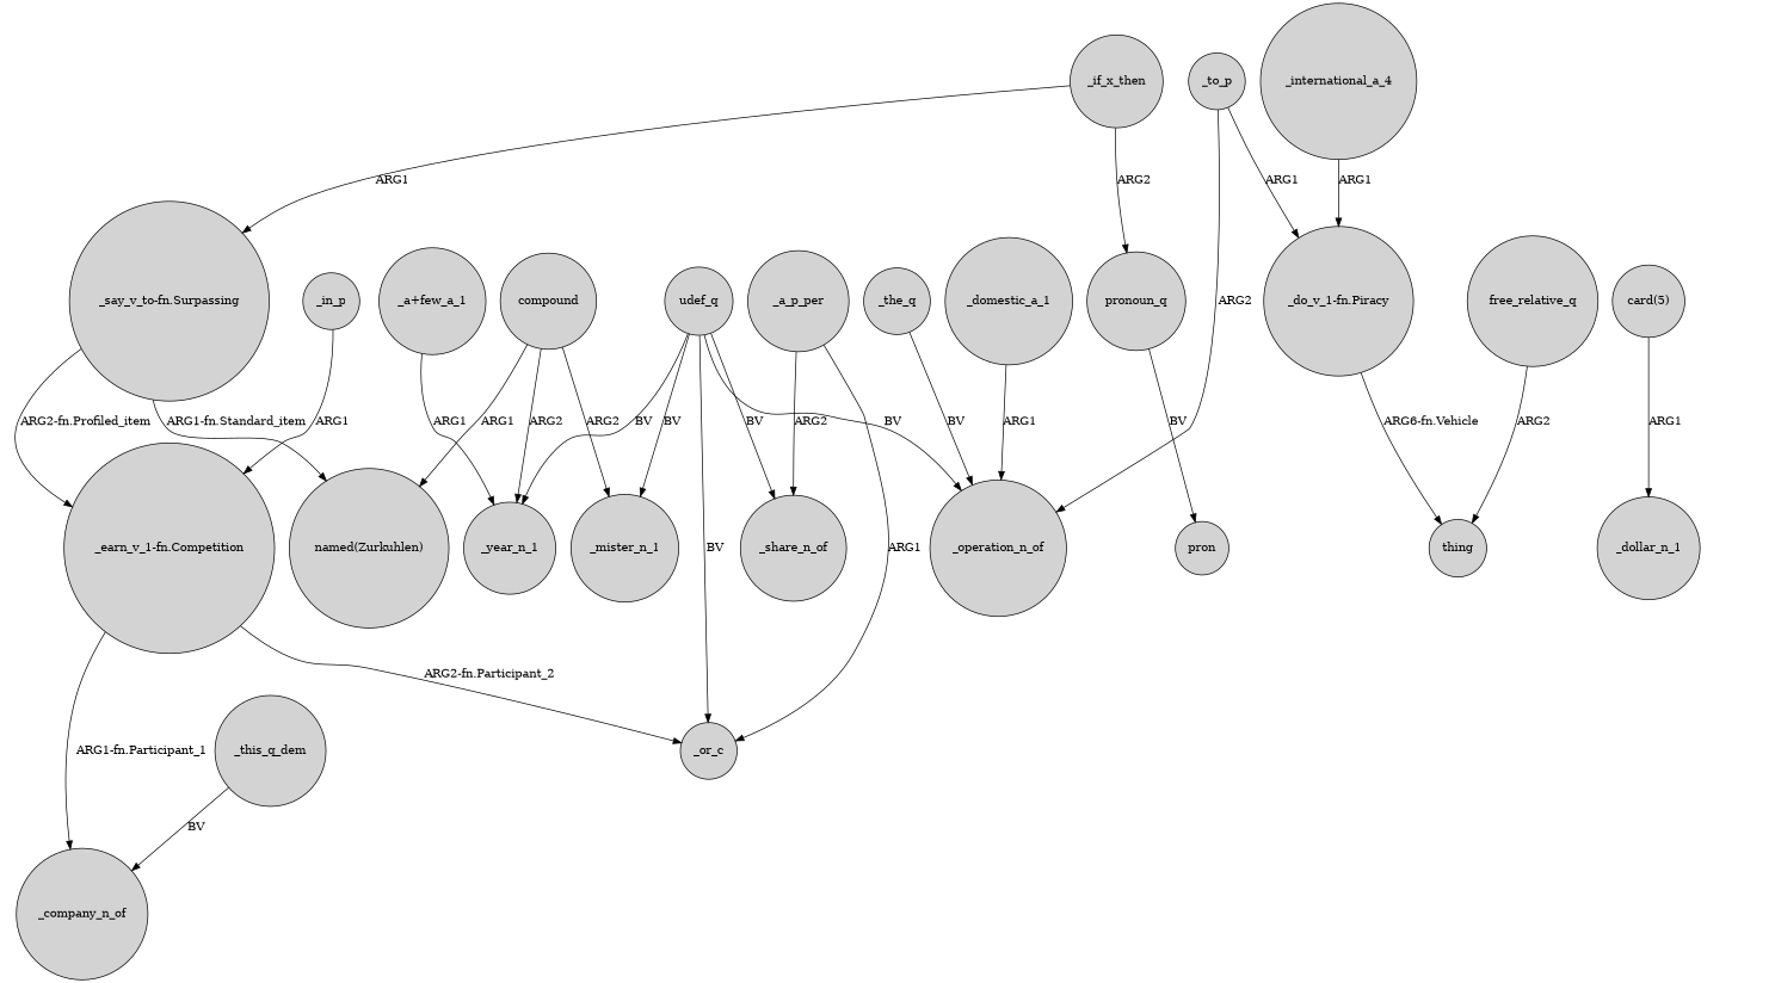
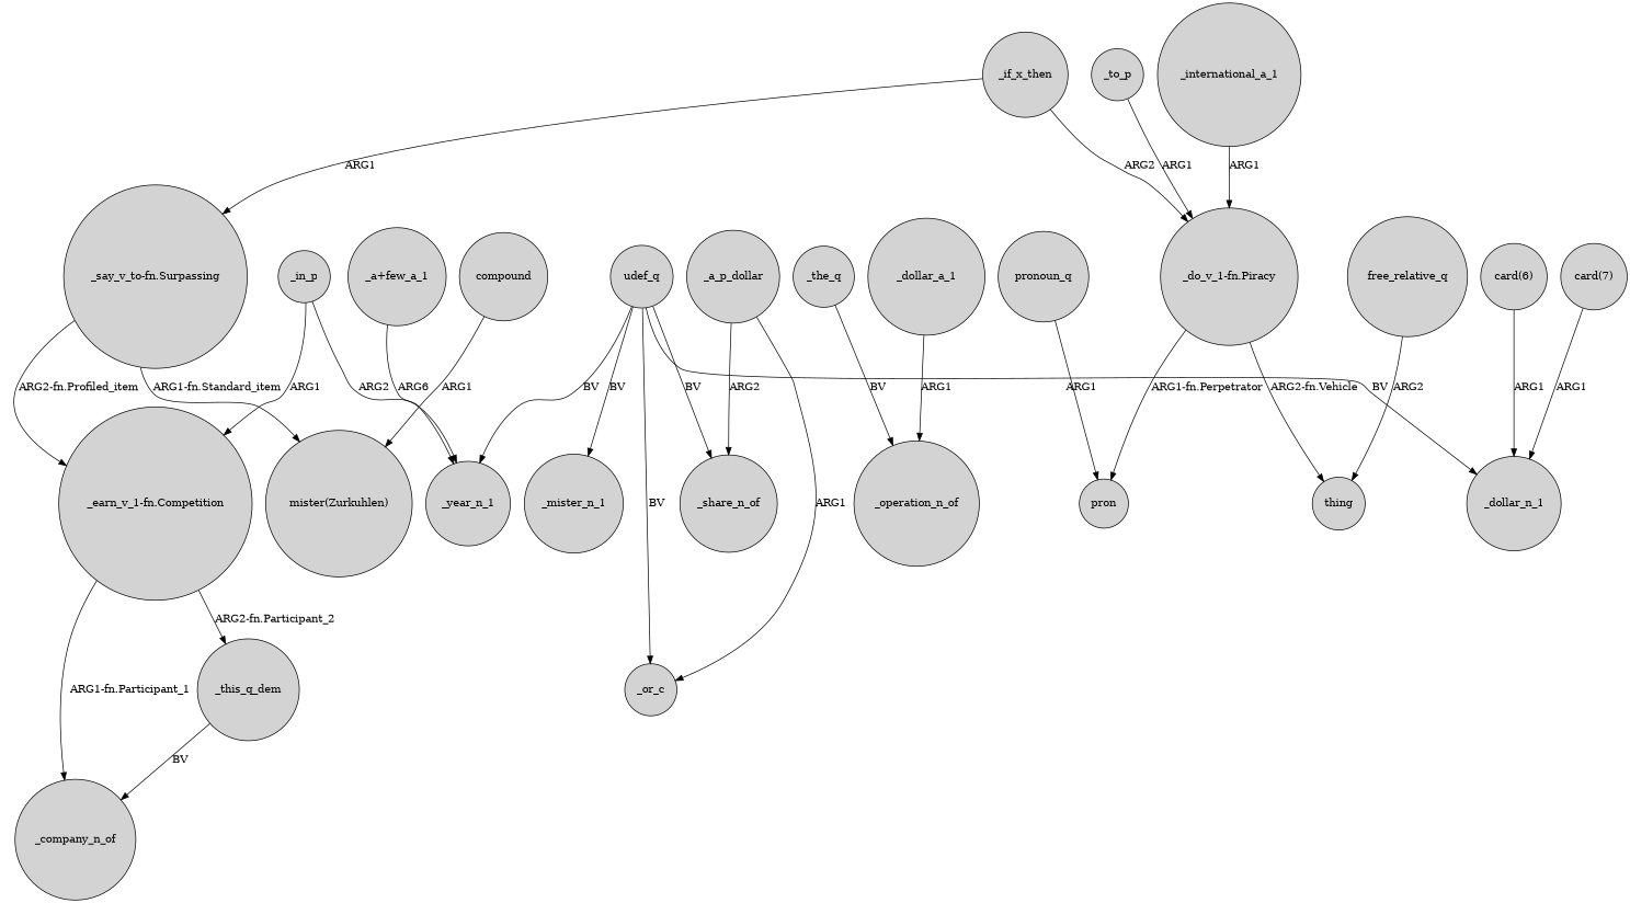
  digraph {
    node [shape=circle style=filled]
    "_a+few_a_1"
    _year_n_1
    _if_x_then
    "_say_v_to-fn.Surpassing"
    "_do_v_1-fn.Piracy"
    "_earn_v_1-fn.Competition"
-   "named(Zurkuhlen)"
+   "named(Zurkuhlen)" [label="mister(Zurkuhlen)"]
    thing
    pron
    _or_c
    _company_n_of
    compound
    _mister_n_1
    _in_p
    _to_p
    _operation_n_of
-   "card(6)" [label="card(5)"]
+   "card(6)"
    _dollar_n_1
    _the_q
    udef_q
    _share_n_of
    free_relative_q
    pronoun_q
-   _a_p_per
-   _international_a_1 [label=_international_a_4]
-   _domestic_a_1
+   "card(7)"
+   _a_p_per [label=_a_p_dollar]
+   _international_a_1
+   _domestic_a_1 [label=_dollar_a_1]
    _this_q_dem
-   "_a+few_a_1" -> _year_n_1 [label=ARG1]
+   "_a+few_a_1" -> _year_n_1 [label=ARG6]
    _if_x_then -> "_say_v_to-fn.Surpassing" [label=ARG1]
-   _if_x_then -> pronoun_q [label=ARG2]
+   _if_x_then -> "_do_v_1-fn.Piracy" [label=ARG2]
    "_say_v_to-fn.Surpassing" -> "_earn_v_1-fn.Competition" [label="ARG2-fn.Profiled_item"]
    "_say_v_to-fn.Surpassing" -> "named(Zurkuhlen)" [label="ARG1-fn.Standard_item"]
-   "_do_v_1-fn.Piracy" -> thing [label="ARG6-fn.Vehicle"]
-   "_earn_v_1-fn.Competition" -> _or_c [label="ARG2-fn.Participant_2"]
+   "_do_v_1-fn.Piracy" -> thing [label="ARG2-fn.Vehicle"]
+   "_do_v_1-fn.Piracy" -> pron [label="ARG1-fn.Perpetrator"]
+   "_earn_v_1-fn.Competition" -> _this_q_dem [label="ARG2-fn.Participant_2"]
    "_earn_v_1-fn.Competition" -> _company_n_of [label="ARG1-fn.Participant_1"]
    compound -> "named(Zurkuhlen)" [label=ARG1]
-   compound -> _mister_n_1 [label=ARG2]
-   compound -> _year_n_1 [label=ARG2]
+   _in_p -> _year_n_1 [label=ARG2]
    _in_p -> "_earn_v_1-fn.Competition" [label=ARG1]
    _to_p -> "_do_v_1-fn.Piracy" [label=ARG1]
-   _to_p -> _operation_n_of [label=ARG2]
    "card(6)" -> _dollar_n_1 [label=ARG1]
    _the_q -> _operation_n_of [label=BV]
    udef_q -> _year_n_1 [label=BV]
    udef_q -> _or_c [label=BV]
    udef_q -> _mister_n_1 [label=BV]
-   udef_q -> _operation_n_of [label=BV]
+   udef_q -> _dollar_n_1 [label=BV]
    udef_q -> _share_n_of [label=BV]
    free_relative_q -> thing [label=ARG2]
-   pronoun_q -> pron [label=BV]
+   pronoun_q -> pron [label=ARG1]
+   "card(7)" -> _dollar_n_1 [label=ARG1]
    _a_p_per -> _or_c [label=ARG1]
    _a_p_per -> _share_n_of [label=ARG2]
    _international_a_1 -> "_do_v_1-fn.Piracy" [label=ARG1]
    _domestic_a_1 -> _operation_n_of [label=ARG1]
    _this_q_dem -> _company_n_of [label=BV]
  }
